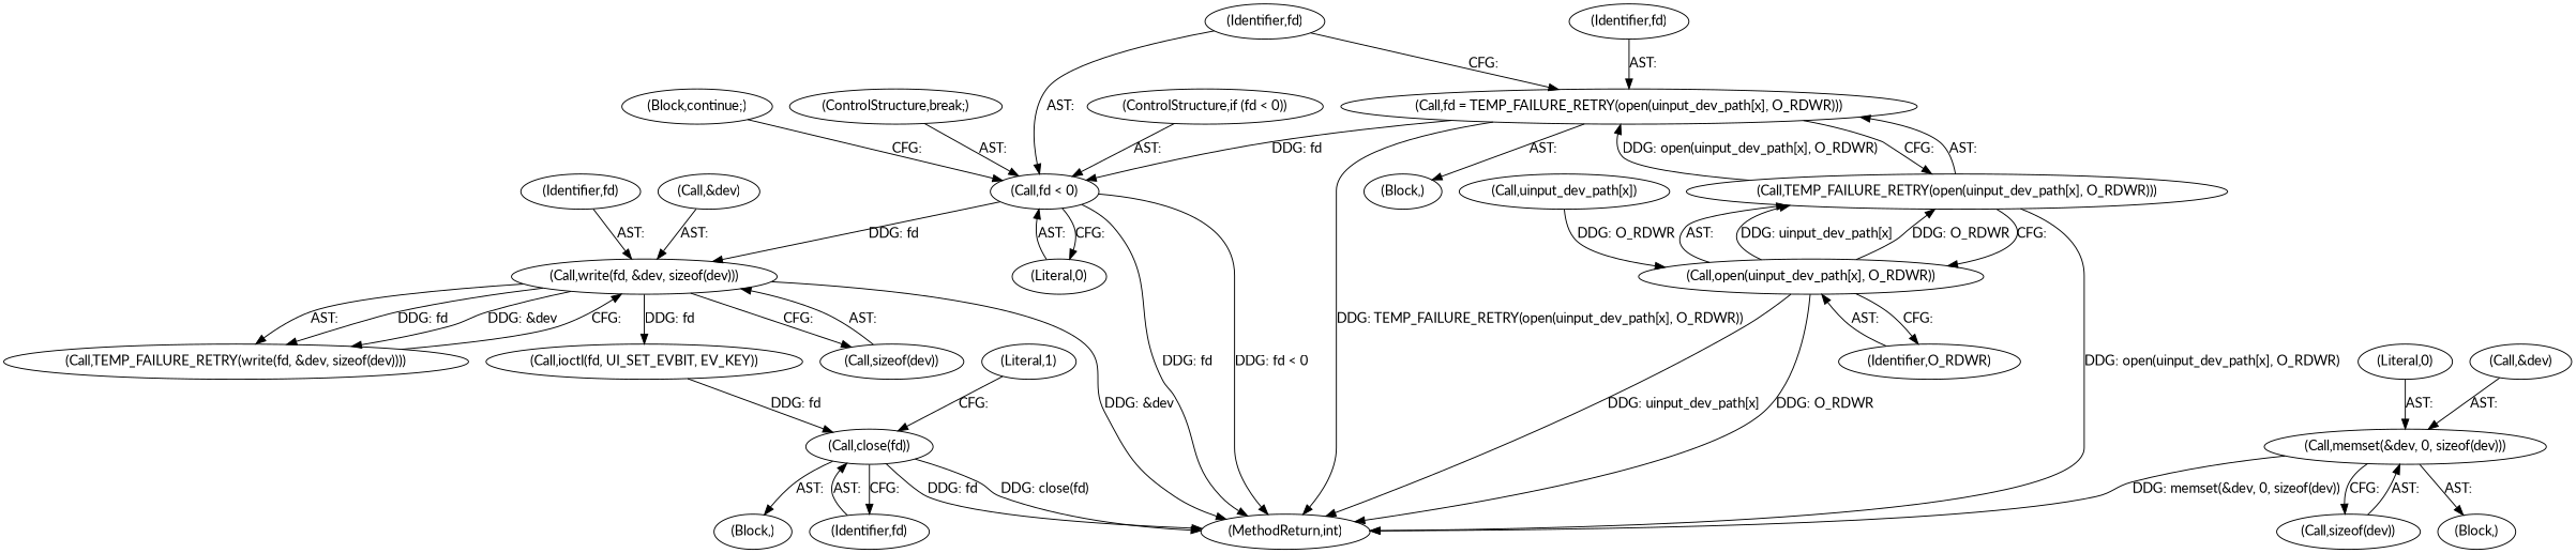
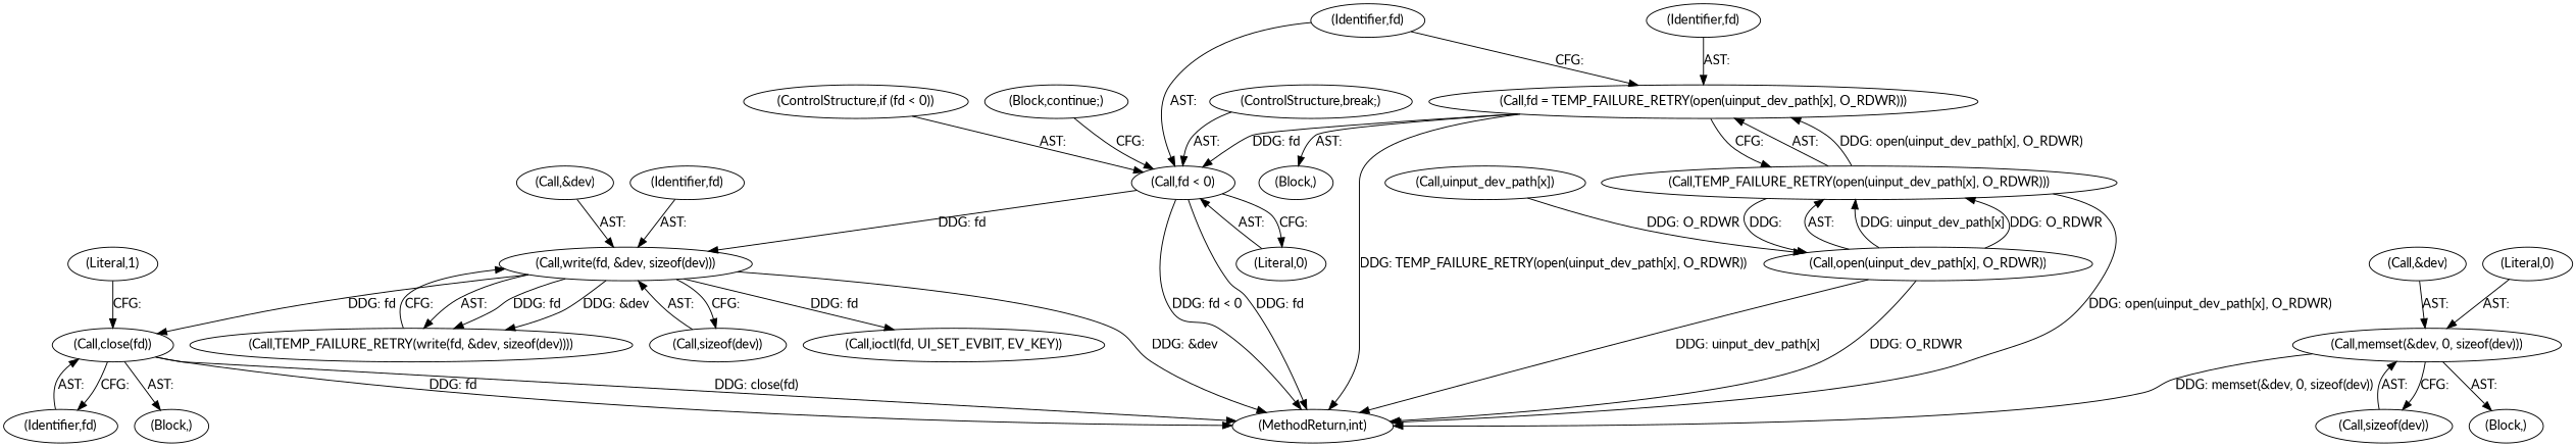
  digraph {
    fontname=Lato
    node [fontname=Lato]
    edge [fontname=Lato]
    n1 [label="(Call,close(fd))"]
    n2 [label="(Identifier,fd)"]
    n3 [label="(Block,)"]
    n4 [label="(MethodReturn,int)"]
    n5 [label="(Call,write(fd, &dev, sizeof(dev)))"]
    n6 [label="(Call,TEMP_FAILURE_RETRY(write(fd, &dev, sizeof(dev))))"]
    n7 [label="(Call,sizeof(dev))"]
    n8 [label="(Call,ioctl(fd, UI_SET_EVBIT, EV_KEY))"]
    n9 [label="(Call,fd < 0)"]
    n10 [label="(Literal,0)"]
    n11 [label="(ControlStructure,if (fd < 0))"]
    n12 [label="(Call,fd = TEMP_FAILURE_RETRY(open(uinput_dev_path[x], O_RDWR)))"]
    n13 [label="(Call,TEMP_FAILURE_RETRY(open(uinput_dev_path[x], O_RDWR)))"]
    n14 [label="(Block,)"]
    n15 [label="(Call,open(uinput_dev_path[x], O_RDWR))"]
-   n16 [label="(Identifier,O_RDWR)"]
    n17 [label="(Call,memset(&dev, 0, sizeof(dev)))"]
    n18 [label="(Block,)"]
    n19 [label="(Call,sizeof(dev))"]
    n20 [label="(Block,continue;)"]
    n21 [label="(Call,uinput_dev_path[x])"]
    n22 [label="(Call,&dev)"]
    n23 [label="(Identifier,fd)"]
    n24 [label="(ControlStructure,break;)"]
    n25 [label="(Literal,1)"]
    n26 [label="(Identifier,fd)"]
    n27 [label="(Literal,0)"]
    n28 [label="(Call,&dev)"]
    n29 [label="(Identifier,fd)"]
    n1 -> n2 [label="CFG: "]
    n1 -> n3 [label="AST: "]
    n1 -> n4 [label="DDG: fd"]
    n1 -> n4 [label="DDG: close(fd)"]
    n2 -> n1 [label="AST: "]
-   n8 -> n1 [label="DDG: fd"]
+   n5 -> n1 [label="DDG: fd"]
    n5 -> n4 [label="DDG: &dev"]
    n5 -> n6 [label="AST: "]
    n5 -> n6 [label="DDG: fd"]
    n5 -> n6 [label="DDG: &dev"]
    n5 -> n7 [label="CFG: "]
    n5 -> n8 [label="DDG: fd"]
    n6 -> n5 [label="CFG: "]
    n7 -> n5 [label="AST: "]
    n9 -> n4 [label="DDG: fd"]
    n9 -> n4 [label="DDG: fd < 0"]
    n9 -> n5 [label="DDG: fd"]
    n9 -> n10 [label="CFG: "]
    n10 -> n9 [label="AST: "]
    n11 -> n9 [label="AST: "]
    n12 -> n4 [label="DDG: TEMP_FAILURE_RETRY(open(uinput_dev_path[x], O_RDWR))"]
    n12 -> n9 [label="DDG: fd"]
    n12 -> n13 [label="CFG: "]
    n12 -> n14 [label="AST: "]
    n13 -> n4 [label="DDG: open(uinput_dev_path[x], O_RDWR)"]
    n13 -> n12 [label="AST: "]
    n13 -> n12 [label="DDG: open(uinput_dev_path[x], O_RDWR)"]
-   n13 -> n15 [label="CFG: "]
+   n13 -> n15 [label="DDG: "]
    n15 -> n4 [label="DDG: uinput_dev_path[x]"]
    n15 -> n4 [label="DDG: O_RDWR"]
    n15 -> n13 [label="AST: "]
    n15 -> n13 [label="DDG: uinput_dev_path[x]"]
    n15 -> n13 [label="DDG: O_RDWR"]
-   n15 -> n16 [label="CFG: "]
-   n16 -> n15 [label="AST: "]
    n17 -> n4 [label="DDG: memset(&dev, 0, sizeof(dev))"]
    n17 -> n18 [label="AST: "]
    n17 -> n19 [label="CFG: "]
    n19 -> n17 [label="AST: "]
    n20 -> n9 [label="CFG: "]
    n21 -> n15 [label="DDG: O_RDWR"]
    n22 -> n17 [label="AST: "]
    n23 -> n12 [label="AST: "]
    n24 -> n9 [label="AST: "]
    n25 -> n1 [label="CFG: "]
    n26 -> n5 [label="AST: "]
    n27 -> n17 [label="AST: "]
    n28 -> n5 [label="AST: "]
    n29 -> n9 [label="AST: "]
    n29 -> n12 [label="CFG: "]
  }
